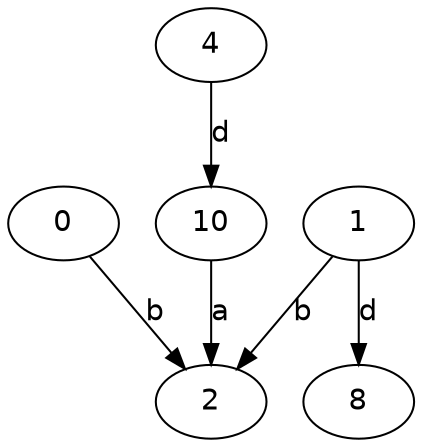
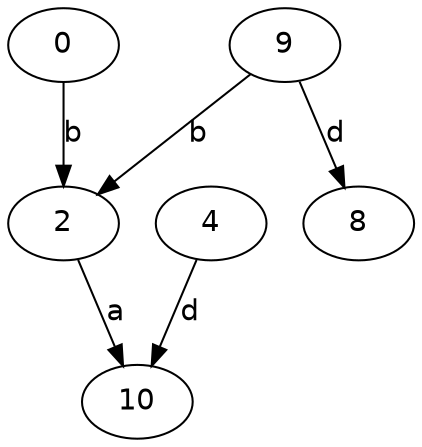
  strict digraph {
    fontname="DejaVu Sans"
    node [fontname="DejaVu Sans"]
    edge [fontname="DejaVu Sans"]
    0
    2
-   1
+   1 [label=9]
    8
    4
    10
    0 -> 2 [label=b]
    1 -> 2 [label=b]
    1 -> 8 [label=d]
    4 -> 10 [label=d]
-   10 -> 2 [label=a]
+   2 -> 10 [label=a]
  }
